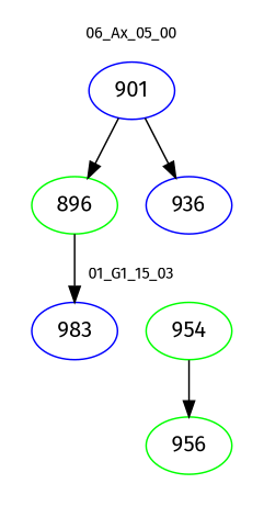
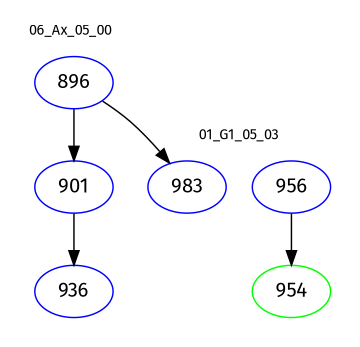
  digraph {
    fontname="Fira Sans"
    node [color=green fontname="Fira Sans"]
    edge [color=black fontname="Fira Sans"]
-   n1 [label=896]
+   n1 [color=blue label=896]
    n2 [color=blue label=901]
    n3 [color=blue label=936]
-   n4 [label=956]
+   n4 [color=blue label=956]
    n5 [label=954]
    n6 [color=blue label=983]
    subgraph cluster_1 {
      color=white
      fontsize=10
      label="06_Ax_05_00"
      n1
      n2
      n3
    }
    subgraph cluster_2 {
      color=white
      fontsize=10
-     label="01_G1_15_03"
+     label="01_G1_05_03"
      n4
      n5
      n6
    }
-   n2 -> n1
+   n1 -> n2
    n1 -> n6
    n2 -> n3
-   n5 -> n4
+   n4 -> n5
  }
